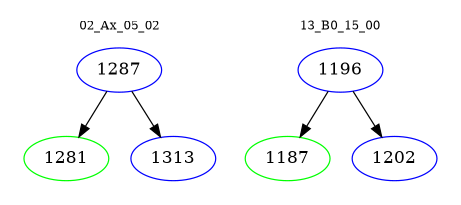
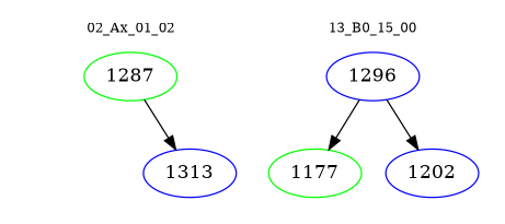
  digraph {
    node [color=blue]
    edge [color=black]
-   n1 [label=1287]
-   n2 [color=green label=1281]
+   n1 [color=green label=1287]
    n3 [label=1313]
-   n4 [label=1196]
-   n5 [color=green label=1187]
+   n4 [label=1296]
+   n5 [color=green label=1177]
    n6 [label=1202]
    subgraph cluster_1 {
      color=white
      fontsize=10
-     label="02_Ax_05_02"
+     label="02_Ax_01_02"
      n1
-     n2
      n3
    }
    subgraph cluster_2 {
      color=white
      fontsize=10
      label="13_B0_15_00"
      n4
      n5
      n6
    }
-   n1 -> n2
    n1 -> n3
    n4 -> n5
    n4 -> n6
  }
